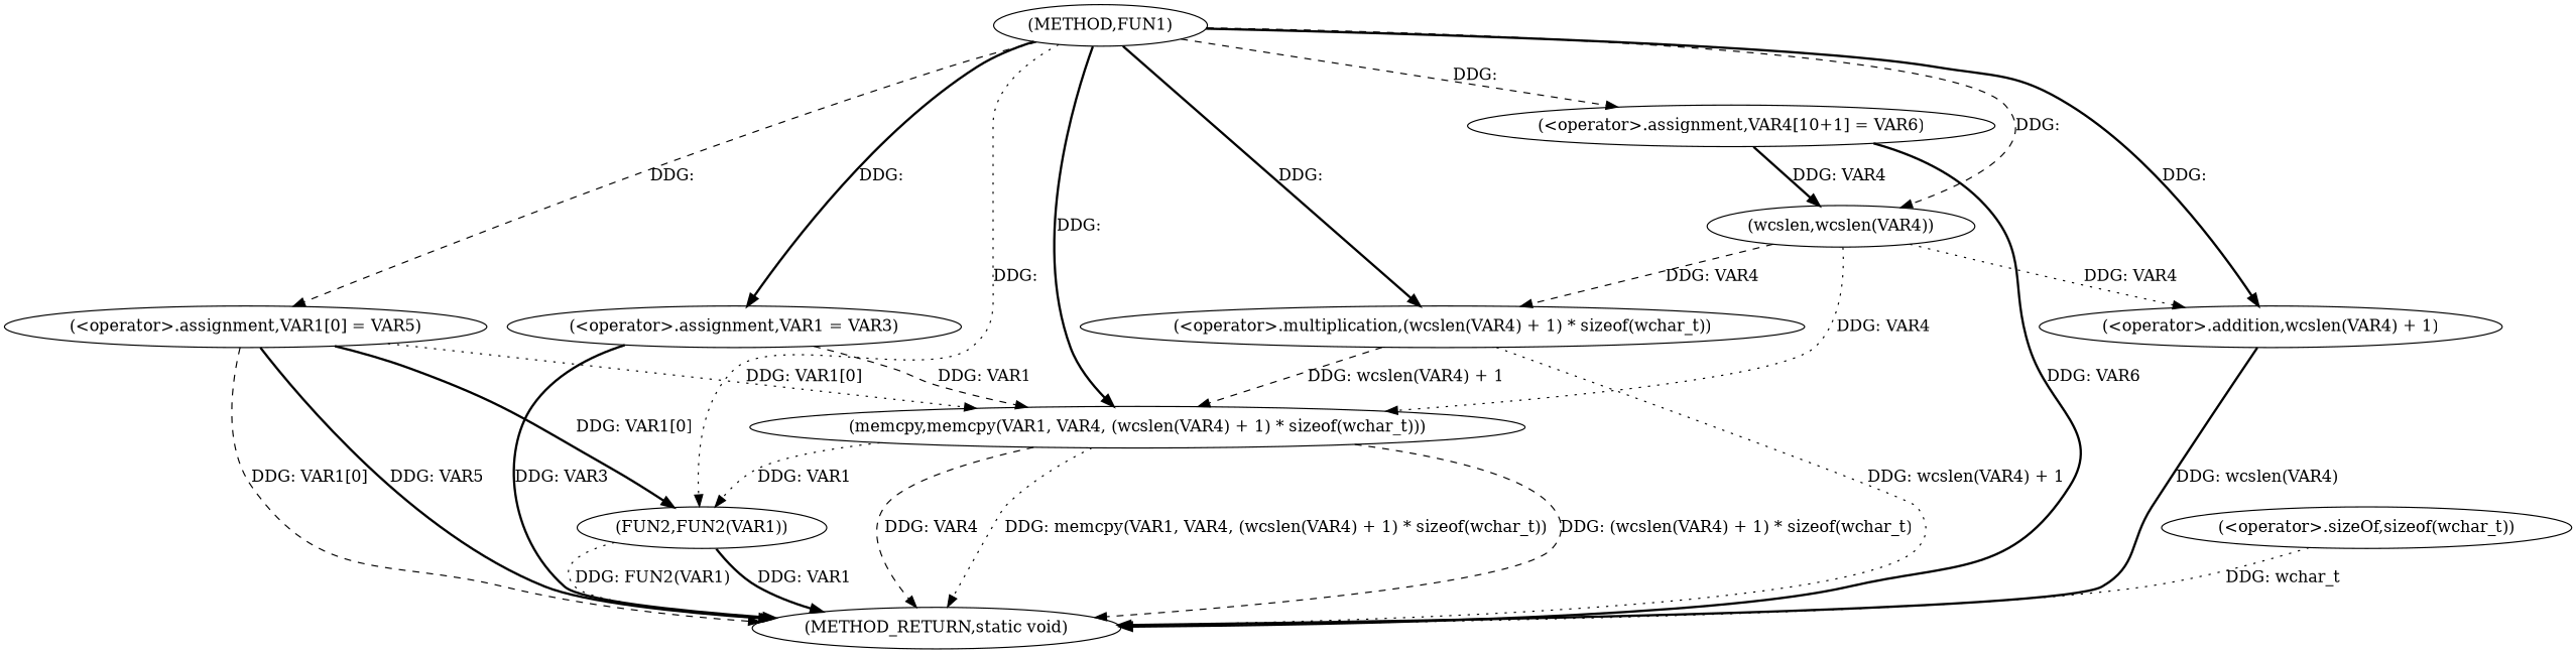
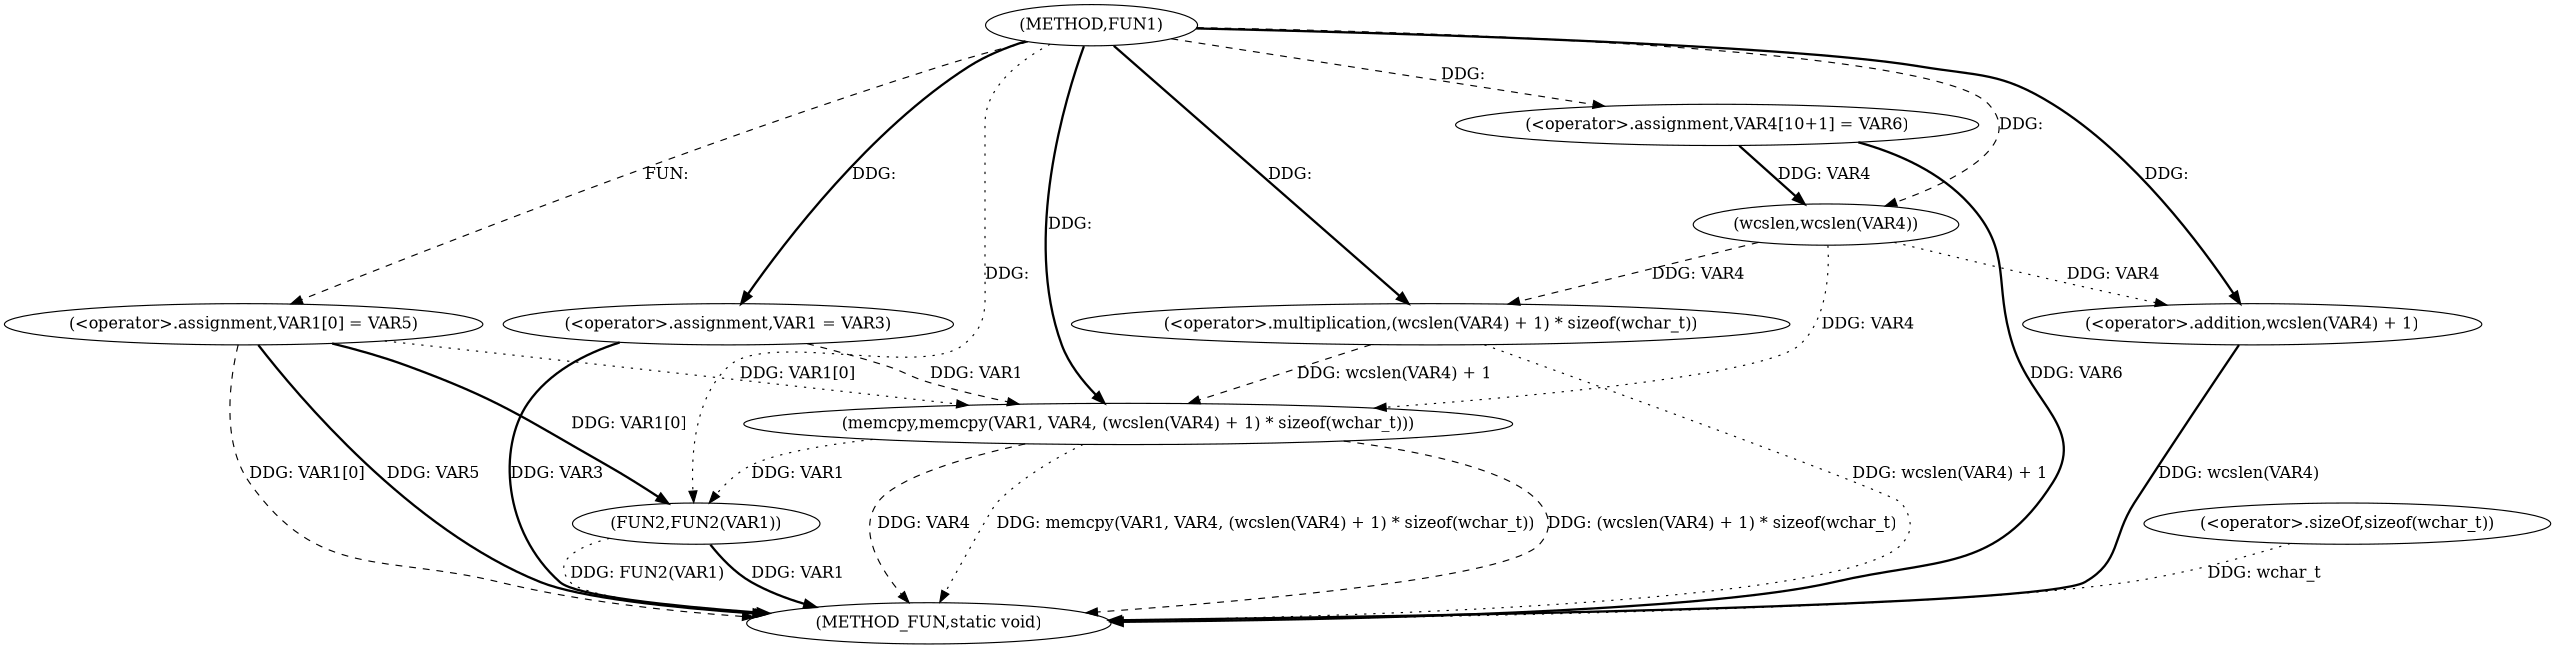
  digraph {
    edge [style=bold]
    n1 [label="(METHOD,FUN1)"]
    n2 [label="(<operator>.assignment,VAR1 = VAR3)"]
    n3 [label="(<operator>.assignment,VAR1[0] = VAR5)"]
    n4 [label="(<operator>.assignment,VAR4[10+1] = VAR6)"]
    n5 [label="(memcpy,memcpy(VAR1, VAR4, (wcslen(VAR4) + 1) * sizeof(wchar_t)))"]
    n6 [label="(<operator>.multiplication,(wcslen(VAR4) + 1) * sizeof(wchar_t))"]
    n7 [label="(<operator>.addition,wcslen(VAR4) + 1)"]
    n8 [label="(wcslen,wcslen(VAR4))"]
    n9 [label="(FUN2,FUN2(VAR1))"]
-   n10 [label="(METHOD_RETURN,static void)"]
+   n10 [label="(METHOD_FUN,static void)"]
    n11 [label="(<operator>.sizeOf,sizeof(wchar_t))"]
    n1 -> n2 [label="DDG: "]
-   n1 -> n3 [label="DDG: " style=dashed]
+   n1 -> n3 [label="FUN: " style=dashed]
    n1 -> n4 [label="DDG: " style=dashed]
    n1 -> n5 [label="DDG: "]
    n1 -> n6 [label="DDG: "]
    n1 -> n7 [label="DDG: "]
    n1 -> n8 [label="DDG: " style=dashed]
    n1 -> n9 [label="DDG: " style=dotted]
    n2 -> n5 [label="DDG: VAR1" style=dashed]
    n2 -> n10 [label="DDG: VAR3"]
    n3 -> n5 [label="DDG: VAR1[0]" style=dotted]
    n3 -> n9 [label="DDG: VAR1[0]"]
    n3 -> n10 [label="DDG: VAR5"]
    n3 -> n10 [label="DDG: VAR1[0]" style=dashed]
    n4 -> n8 [label="DDG: VAR4"]
    n4 -> n10 [label="DDG: VAR6"]
    n5 -> n9 [label="DDG: VAR1" style=dotted]
    n5 -> n10 [label="DDG: (wcslen(VAR4) + 1) * sizeof(wchar_t)" style=dashed]
    n5 -> n10 [label="DDG: VAR4" style=dashed]
    n5 -> n10 [label="DDG: memcpy(VAR1, VAR4, (wcslen(VAR4) + 1) * sizeof(wchar_t))" style=dotted]
    n6 -> n5 [label="DDG: wcslen(VAR4) + 1" style=dashed]
    n6 -> n10 [label="DDG: wcslen(VAR4) + 1" style=dotted]
    n7 -> n10 [label="DDG: wcslen(VAR4)"]
    n8 -> n5 [label="DDG: VAR4" style=dotted]
    n8 -> n6 [label="DDG: VAR4" style=dashed]
    n8 -> n7 [label="DDG: VAR4" style=dotted]
    n9 -> n10 [label="DDG: FUN2(VAR1)" style=dotted]
    n9 -> n10 [label="DDG: VAR1"]
    n11 -> n10 [label="DDG: wchar_t" style=dotted]
  }
